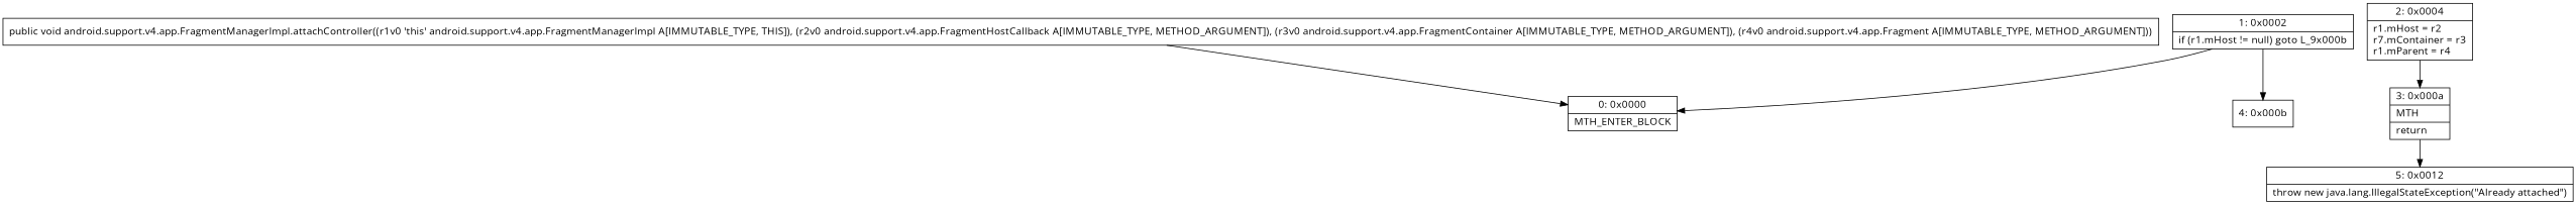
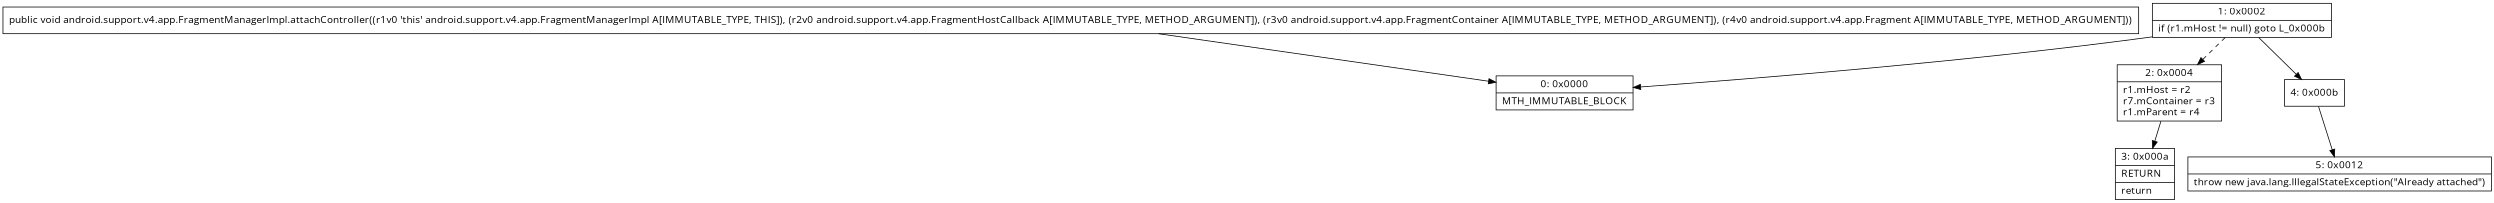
  digraph {
    fontname="Open Sans"
    node [fontname="Open Sans" shape=record]
    edge [fontname="Open Sans"]
-   n1 [label="{0\:\ 0x0000|MTH_ENTER_BLOCK\l}"]
-   n2 [label="{1\:\ 0x0002|if (r1.mHost != null) goto L_9x000b\l}"]
+   n1 [label="{0\:\ 0x0000|MTH_IMMUTABLE_BLOCK\l}"]
+   n2 [label="{1\:\ 0x0002|if (r1.mHost != null) goto L_0x000b\l}"]
    n3 [label="{2\:\ 0x0004|r1.mHost = r2\lr7.mContainer = r3\lr1.mParent = r4\l}"]
    n4 [label="{4\:\ 0x000b}"]
-   n5 [label="{3\:\ 0x000a|MTH\l|return\l}"]
+   n5 [label="{3\:\ 0x000a|RETURN\l|return\l}"]
    n6 [label="{5\:\ 0x0012|throw new java.lang.IllegalStateException(\"Already attached\")\l}"]
    n7 [label="{public void android.support.v4.app.FragmentManagerImpl.attachController((r1v0 'this' android.support.v4.app.FragmentManagerImpl A[IMMUTABLE_TYPE, THIS]), (r2v0 android.support.v4.app.FragmentHostCallback A[IMMUTABLE_TYPE, METHOD_ARGUMENT]), (r3v0 android.support.v4.app.FragmentContainer A[IMMUTABLE_TYPE, METHOD_ARGUMENT]), (r4v0 android.support.v4.app.Fragment A[IMMUTABLE_TYPE, METHOD_ARGUMENT])) }"]
    n2 -> n1
+   n2 -> n3 [style=dashed]
    n2 -> n4
    n3 -> n5
-   n5 -> n6
+   n4 -> n6
    n7 -> n1
  }
